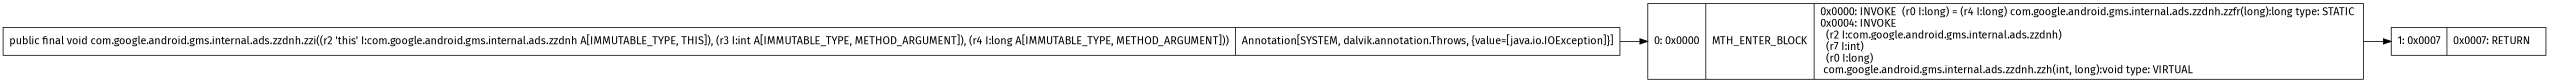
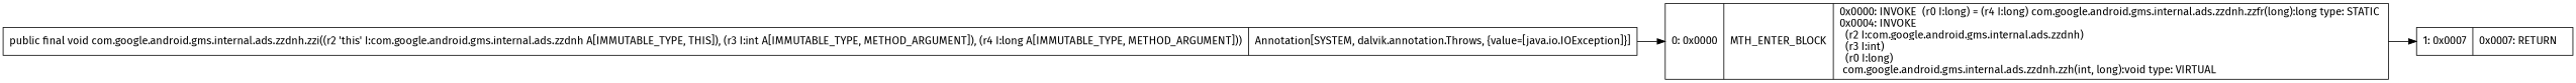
  digraph {
    rankdir=LR
    fontname="Fira Sans"
    node [shape=record fontname="Fira Sans"]
    edge [fontname="Fira Sans"]
-   n1 [label="{0\:\ 0x0000|MTH_ENTER_BLOCK\l|0x0000: INVOKE  (r0 I:long) = (r4 I:long) com.google.android.gms.internal.ads.zzdnh.zzfr(long):long type: STATIC \l0x0004: INVOKE  \l  (r2 I:com.google.android.gms.internal.ads.zzdnh)\l  (r7 I:int)\l  (r0 I:long)\l com.google.android.gms.internal.ads.zzdnh.zzh(int, long):void type: VIRTUAL \l}"]
+   n1 [label="{0\:\ 0x0000|MTH_ENTER_BLOCK\l|0x0000: INVOKE  (r0 I:long) = (r4 I:long) com.google.android.gms.internal.ads.zzdnh.zzfr(long):long type: STATIC \l0x0004: INVOKE  \l  (r2 I:com.google.android.gms.internal.ads.zzdnh)\l  (r3 I:int)\l  (r0 I:long)\l com.google.android.gms.internal.ads.zzdnh.zzh(int, long):void type: VIRTUAL \l}"]
    n2 [label="{1\:\ 0x0007|0x0007: RETURN   \l}"]
    n3 [label="{public final void com.google.android.gms.internal.ads.zzdnh.zzi((r2 'this' I:com.google.android.gms.internal.ads.zzdnh A[IMMUTABLE_TYPE, THIS]), (r3 I:int A[IMMUTABLE_TYPE, METHOD_ARGUMENT]), (r4 I:long A[IMMUTABLE_TYPE, METHOD_ARGUMENT]))  | Annotation[SYSTEM, dalvik.annotation.Throws, \{value=[java.io.IOException]\}]\l}"]
    n1 -> n2
    n3 -> n1
  }
